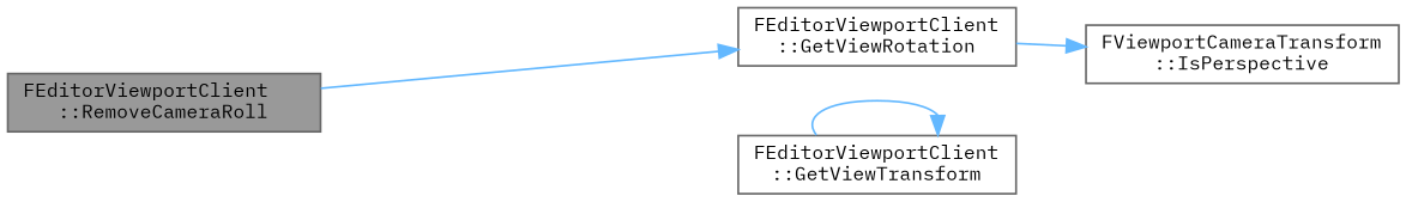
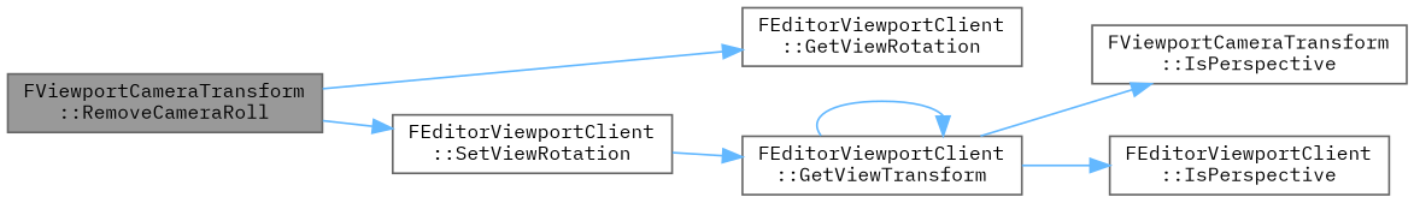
  digraph {
    fontname="IBM Plex Mono"
    rankdir=LR
    node [color=grey40 fillcolor=white fontname="IBM Plex Mono" fontsize=10 shape=box style=filled]
    edge [color=steelblue1 fontname="IBM Plex Mono" fontsize=10 labelfontname=Helvetica labelfontsize=10 style=solid]
-   n1 [color=gray40 fillcolor=grey60 fontcolor=black height=0.2 label="FEditorViewportClient\l::RemoveCameraRoll" width=0.4]
+   n1 [color=gray40 fillcolor=grey60 fontcolor=black height=0.2 label="FViewportCameraTransform\l::RemoveCameraRoll" width=0.4]
    n2 [height=0.2 label="FEditorViewportClient\l::GetViewRotation" width=0.4]
+   n3 [height=0.2 label="FEditorViewportClient\l::SetViewRotation" width=0.4]
    n4 [height=0.2 label="FViewportCameraTransform\l::IsPerspective" width=0.4]
    n5 [height=0.2 label="FEditorViewportClient\l::GetViewTransform" width=0.4]
+   n6 [height=0.2 label="FEditorViewportClient\l::IsPerspective" width=0.4]
    n1 -> n2
-   n2 -> n4
+   n1 -> n3
+   n5 -> n4
+   n3 -> n5
    n5 -> n5
+   n5 -> n6
  }
